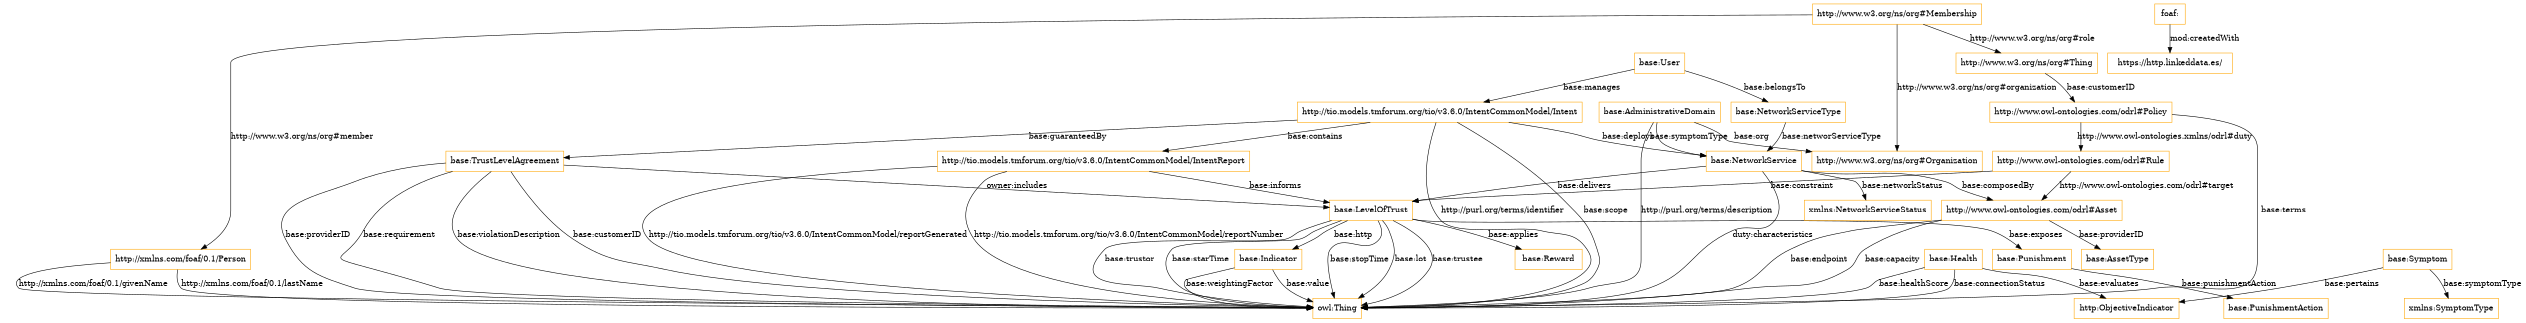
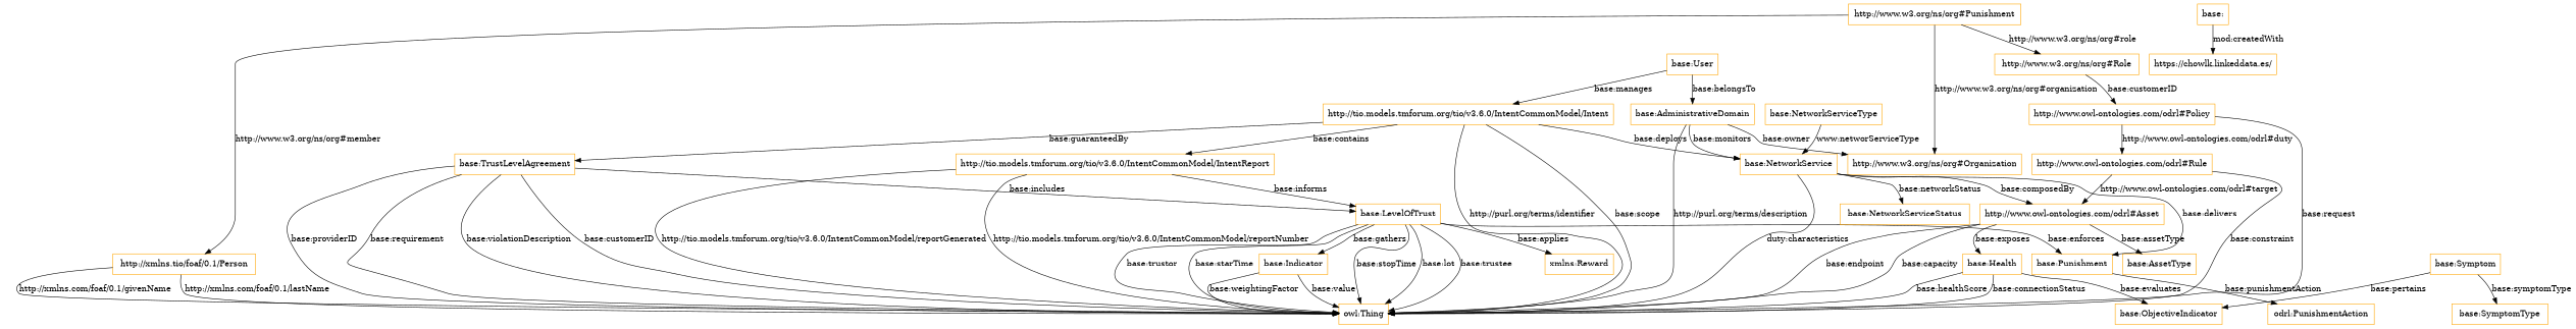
  digraph {
    fontname="DejaVu Serif"
    rankdir=TB
    node [color=orange fontname="DejaVu Serif" shape=rectangle]
    edge [fontname="DejaVu Serif"]
    "http://www.owl-ontologies.com/odrl#Asset"
    "base:AssetType"
    "base:Health"
    "owl:Thing"
    "base:LevelOfTrust"
-   "base:Reward"
+   "base:Reward" [label="xmlns:Reward"]
    "base:Indicator"
    "base:Punishment"
-   "base:ObjectiveIndicator" [label="http:ObjectiveIndicator"]
-   "base:PunishmentAction"
+   "base:ObjectiveIndicator"
+   "base:PunishmentAction" [label="odrl:PunishmentAction"]
    "base:User"
    "http://tio.models.tmforum.org/tio/v3.6.0/IntentCommonModel/Intent"
    "base:AdministrativeDomain"
    "base:NetworkService"
    "http://tio.models.tmforum.org/tio/v3.6.0/IntentCommonModel/IntentReport"
    "base:TrustLevelAgreement"
    "http://www.w3.org/ns/org#Organization"
-   "base:NetworkServiceStatus" [label="xmlns:NetworkServiceStatus"]
+   "base:NetworkServiceStatus"
    "http://www.owl-ontologies.com/odrl#Rule"
    "base:Symptom"
-   "base:SymptomType" [label="xmlns:SymptomType"]
+   "base:SymptomType"
    "base:NetworkServiceType"
-   "http://xmlns.com/foaf/0.1/Person"
+   "http://xmlns.com/foaf/0.1/Person" [label="http://xmlns.tio/foaf/0.1/Person"]
    "http://www.owl-ontologies.com/odrl#Policy"
-   "http://www.w3.org/ns/org#Role" [label="http://www.w3.org/ns/org#Thing"]
-   "http://www.w3.org/ns/org#Membership"
-   "base:" [label="foaf:"]
-   "https://chowlk.linkeddata.es/" [label="https://http.linkeddata.es/"]
-   "http://www.owl-ontologies.com/odrl#Asset" -> "base:AssetType" [label="base:providerID"]
+   "http://www.w3.org/ns/org#Role"
+   "http://www.w3.org/ns/org#Membership" [label="http://www.w3.org/ns/org#Punishment"]
+   "base:"
+   "https://chowlk.linkeddata.es/"
+   "http://www.owl-ontologies.com/odrl#Asset" -> "base:AssetType" [label="base:assetType"]
+   "http://www.owl-ontologies.com/odrl#Asset" -> "base:Health" [label="base:exposes"]
    "http://www.owl-ontologies.com/odrl#Asset" -> "owl:Thing" [label="base:endpoint"]
    "http://www.owl-ontologies.com/odrl#Asset" -> "owl:Thing" [label="base:capacity"]
    "base:Health" -> "owl:Thing" [label="base:healthScore"]
    "base:Health" -> "owl:Thing" [label="base:connectionStatus"]
    "base:Health" -> "base:ObjectiveIndicator" [label="base:evaluates"]
    "base:LevelOfTrust" -> "owl:Thing" [label="base:stopTime"]
    "base:LevelOfTrust" -> "owl:Thing" [label="base:lot"]
    "base:LevelOfTrust" -> "owl:Thing" [label="base:trustee"]
    "base:LevelOfTrust" -> "owl:Thing" [label="base:trustor"]
    "base:LevelOfTrust" -> "owl:Thing" [label="base:starTime"]
    "base:LevelOfTrust" -> "base:Reward" [label="base:applies"]
-   "base:LevelOfTrust" -> "base:Indicator" [label="base:http"]
-   "base:LevelOfTrust" -> "base:Punishment" [label="base:exposes"]
+   "base:LevelOfTrust" -> "base:Indicator" [label="base:gathers"]
+   "base:LevelOfTrust" -> "base:Punishment" [label="base:enforces"]
    "base:Indicator" -> "owl:Thing" [label="base:weightingFactor"]
    "base:Indicator" -> "owl:Thing" [label="base:value"]
    "base:Punishment" -> "base:PunishmentAction" [label="base:punishmentAction"]
    "base:User" -> "http://tio.models.tmforum.org/tio/v3.6.0/IntentCommonModel/Intent" [label="base:manages"]
-   "base:User" -> "base:NetworkServiceType" [label="base:belongsTo"]
+   "base:User" -> "base:AdministrativeDomain" [label="base:belongsTo"]
    "http://tio.models.tmforum.org/tio/v3.6.0/IntentCommonModel/Intent" -> "owl:Thing" [label="http://purl.org/terms/identifier"]
    "http://tio.models.tmforum.org/tio/v3.6.0/IntentCommonModel/Intent" -> "owl:Thing" [label="base:scope"]
    "http://tio.models.tmforum.org/tio/v3.6.0/IntentCommonModel/Intent" -> "base:NetworkService" [label="base:deploys"]
    "http://tio.models.tmforum.org/tio/v3.6.0/IntentCommonModel/Intent" -> "http://tio.models.tmforum.org/tio/v3.6.0/IntentCommonModel/IntentReport" [label="base:contains"]
    "http://tio.models.tmforum.org/tio/v3.6.0/IntentCommonModel/Intent" -> "base:TrustLevelAgreement" [label="base:guaranteedBy"]
    "base:AdministrativeDomain" -> "owl:Thing" [label="http://purl.org/terms/description"]
-   "base:AdministrativeDomain" -> "base:NetworkService" [label="base:symptomType"]
-   "base:AdministrativeDomain" -> "http://www.w3.org/ns/org#Organization" [label="base:org"]
+   "base:AdministrativeDomain" -> "base:NetworkService" [label="base:monitors"]
+   "base:AdministrativeDomain" -> "http://www.w3.org/ns/org#Organization" [label="base:owner"]
    "base:NetworkService" -> "http://www.owl-ontologies.com/odrl#Asset" [label="base:composedBy"]
    "base:NetworkService" -> "owl:Thing" [label="duty:characteristics"]
-   "base:NetworkService" -> "base:LevelOfTrust" [label="base:delivers"]
+   "base:NetworkService" -> "base:Punishment" [label="base:delivers"]
    "base:NetworkService" -> "base:NetworkServiceStatus" [label="base:networkStatus"]
    "http://tio.models.tmforum.org/tio/v3.6.0/IntentCommonModel/IntentReport" -> "owl:Thing" [label="http://tio.models.tmforum.org/tio/v3.6.0/IntentCommonModel/reportNumber"]
    "http://tio.models.tmforum.org/tio/v3.6.0/IntentCommonModel/IntentReport" -> "owl:Thing" [label="http://tio.models.tmforum.org/tio/v3.6.0/IntentCommonModel/reportGenerated"]
    "http://tio.models.tmforum.org/tio/v3.6.0/IntentCommonModel/IntentReport" -> "base:LevelOfTrust" [label="base:informs"]
    "base:TrustLevelAgreement" -> "owl:Thing" [label="base:customerID"]
    "base:TrustLevelAgreement" -> "owl:Thing" [label="base:providerID"]
    "base:TrustLevelAgreement" -> "owl:Thing" [label="base:requirement"]
    "base:TrustLevelAgreement" -> "owl:Thing" [label="base:violationDescription"]
-   "base:TrustLevelAgreement" -> "base:LevelOfTrust" [label="owner:includes"]
+   "base:TrustLevelAgreement" -> "base:LevelOfTrust" [label="base:includes"]
    "http://www.owl-ontologies.com/odrl#Rule" -> "http://www.owl-ontologies.com/odrl#Asset" [label="http://www.owl-ontologies.com/odrl#target"]
-   "http://www.owl-ontologies.com/odrl#Rule" -> "base:LevelOfTrust" [label="base:constraint"]
+   "http://www.owl-ontologies.com/odrl#Rule" -> "owl:Thing" [label="base:constraint"]
    "base:Symptom" -> "base:ObjectiveIndicator" [label="base:pertains"]
    "base:Symptom" -> "base:SymptomType" [label="base:symptomType"]
-   "base:NetworkServiceType" -> "base:NetworkService" [label="base:networServiceType"]
+   "base:NetworkServiceType" -> "base:NetworkService" [label="www:networServiceType"]
    "http://xmlns.com/foaf/0.1/Person" -> "owl:Thing" [label="http://xmlns.com/foaf/0.1/givenName"]
    "http://xmlns.com/foaf/0.1/Person" -> "owl:Thing" [label="http://xmlns.com/foaf/0.1/lastName"]
-   "http://www.owl-ontologies.com/odrl#Policy" -> "owl:Thing" [label="base:terms"]
-   "http://www.owl-ontologies.com/odrl#Policy" -> "http://www.owl-ontologies.com/odrl#Rule" [label="http://www.owl-ontologies.xmlns/odrl#duty"]
+   "http://www.owl-ontologies.com/odrl#Policy" -> "owl:Thing" [label="base:request"]
+   "http://www.owl-ontologies.com/odrl#Policy" -> "http://www.owl-ontologies.com/odrl#Rule" [label="http://www.owl-ontologies.com/odrl#duty"]
    "http://www.w3.org/ns/org#Role" -> "http://www.owl-ontologies.com/odrl#Policy" [label="base:customerID"]
    "http://www.w3.org/ns/org#Membership" -> "http://www.w3.org/ns/org#Organization" [label="http://www.w3.org/ns/org#organization"]
    "http://www.w3.org/ns/org#Membership" -> "http://xmlns.com/foaf/0.1/Person" [label="http://www.w3.org/ns/org#member"]
    "http://www.w3.org/ns/org#Membership" -> "http://www.w3.org/ns/org#Role" [label="http://www.w3.org/ns/org#role"]
    "base:" -> "https://chowlk.linkeddata.es/" [label="mod:createdWith"]
  }
